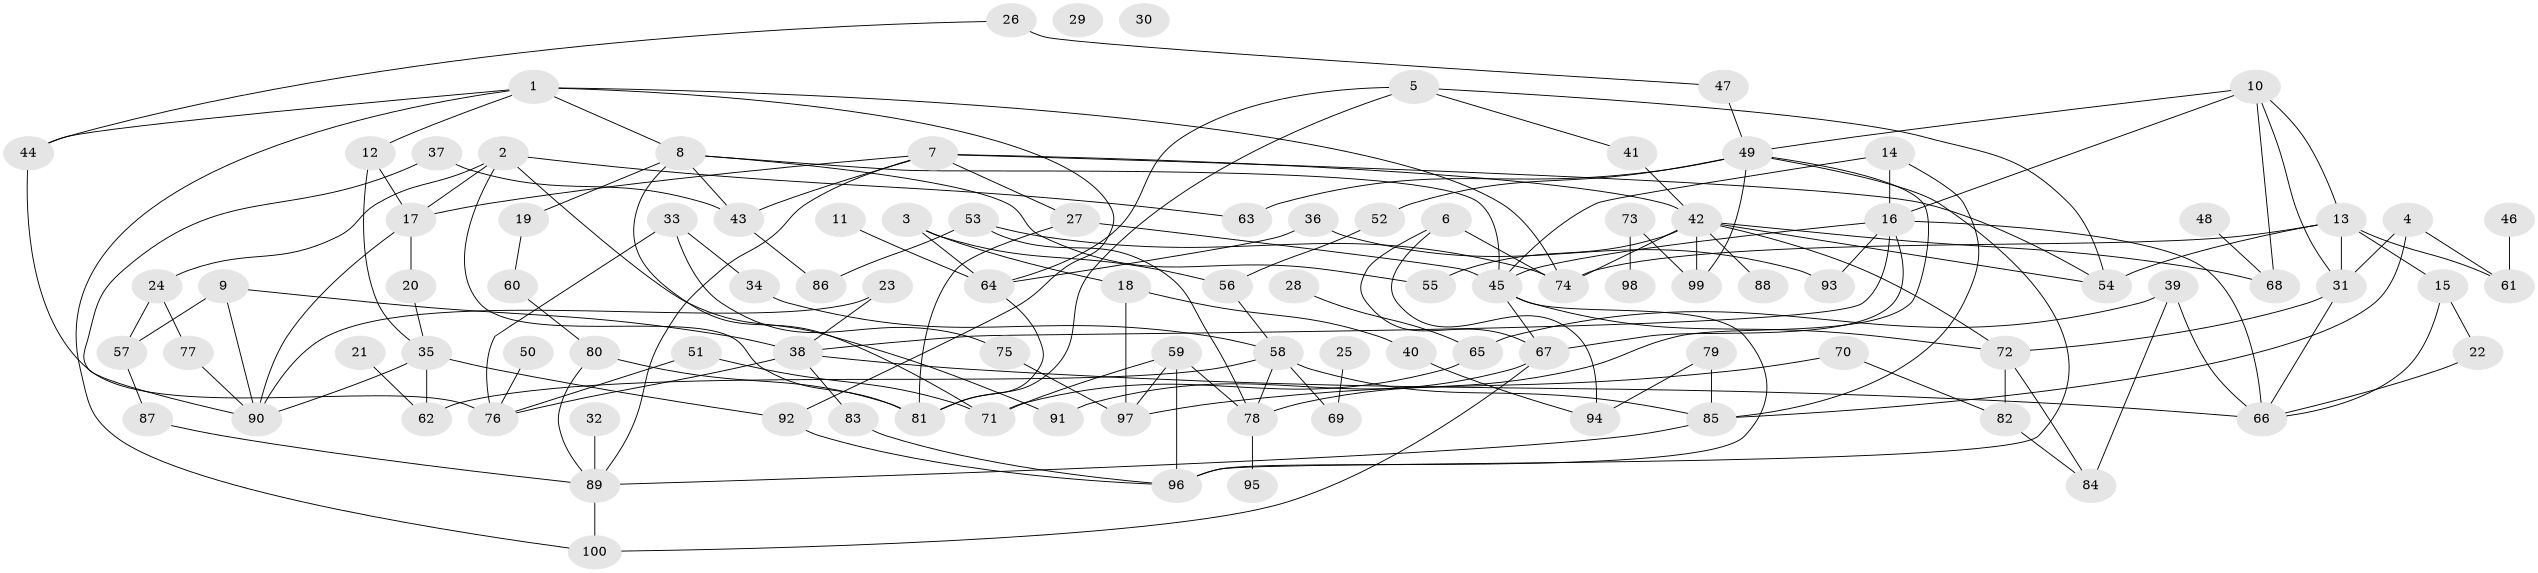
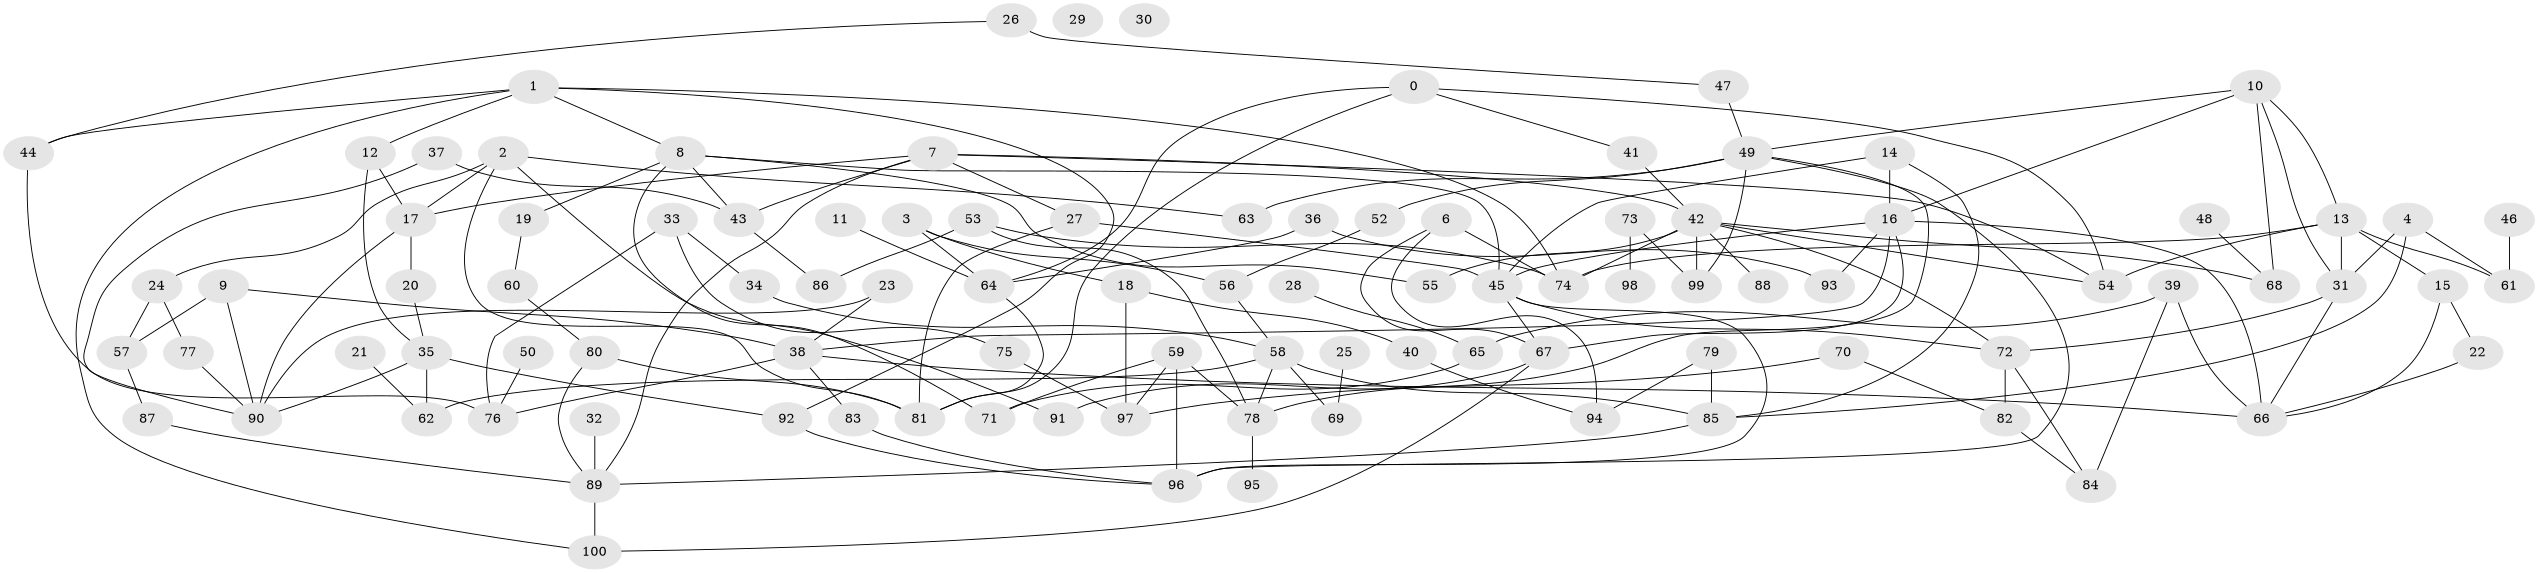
  graph {
    node [color=gray90 style=filled]
    1
    8
    12
    44
    74
    92
    100
    43
    19
    45
    55
    71
    17
    35
    76
    96
    2
    24
    63
    81
    91
    90
    20
    57
    77
    3
    18
    56
    64
    97
    40
    58
    4
    31
    61
    85
    66
    72
    89
-   5
+   5 [label=0]
    41
    54
    42
    6
    67
    94
    7
    27
    68
    88
    99
    86
    60
    9
    38
    83
    87
    10
    13
    16
    49
    15
    93
    52
    78
    11
    21
    62
    22
    14
    80
    23
    25
    69
    26
    47
    28
    65
    29
    30
    84
    82
    32
    33
    34
    75
    36
    37
    39
    46
    48
    95
    50
-   51
    53
    59
    70
    73
    98
    79
    1 -- 8
    1 -- 12
    1 -- 44
    1 -- 74
    1 -- 92
    1 -- 100
    8 -- 43
    8 -- 19
    8 -- 45
    8 -- 55
    8 -- 71
    12 -- 17
    12 -- 35
    44 -- 76
    92 -- 96
    43 -- 86
    19 -- 60
    45 -- 96
    45 -- 72
    45 -- 67
    17 -- 90
    17 -- 20
    35 -- 92
    35 -- 90
    35 -- 62
    2 -- 17
    2 -- 24
    2 -- 63
    2 -- 81
    2 -- 91
    24 -- 57
    24 -- 77
    20 -- 35
    57 -- 87
    77 -- 90
    3 -- 18
    3 -- 56
    3 -- 64
    18 -- 97
    18 -- 40
    56 -- 58
    64 -- 81
    40 -- 94
    58 -- 85
    58 -- 78
    58 -- 62
    58 -- 69
    4 -- 31
    4 -- 61
    4 -- 85
    31 -- 66
    31 -- 72
    85 -- 89
    72 -- 84
    72 -- 82
    89 -- 100
    5 -- 81
    5 -- 64
    5 -- 41
    5 -- 54
    41 -- 42
    42 -- 74
    42 -- 55
    42 -- 72
    42 -- 54
    42 -- 68
    42 -- 88
    42 -- 99
    6 -- 74
    6 -- 67
    6 -- 94
    67 -- 100
    67 -- 91
    7 -- 43
    7 -- 17
    7 -- 89
    7 -- 54
    7 -- 42
    7 -- 27
    27 -- 45
    27 -- 81
    60 -- 80
    9 -- 90
    9 -- 57
    9 -- 38
    38 -- 76
    38 -- 66
    38 -- 83
    83 -- 96
    87 -- 89
    10 -- 31
    10 -- 68
    10 -- 13
    10 -- 16
    10 -- 49
    13 -- 74
    13 -- 31
    13 -- 61
    13 -- 54
    13 -- 15
    16 -- 45
    16 -- 66
    16 -- 67
    16 -- 38
    16 -- 93
    49 -- 96
    49 -- 63
    49 -- 99
    49 -- 52
    49 -- 78
    15 -- 66
    15 -- 22
    52 -- 56
    78 -- 95
    11 -- 64
    21 -- 62
    22 -- 66
    14 -- 45
    14 -- 85
    14 -- 16
    80 -- 81
    80 -- 89
    23 -- 90
    23 -- 38
    25 -- 69
    26 -- 44
    26 -- 47
    47 -- 49
    28 -- 65
    65 -- 71
    82 -- 84
    32 -- 89
    33 -- 76
    33 -- 34
    33 -- 75
    34 -- 58
    75 -- 97
    36 -- 64
    36 -- 93
    37 -- 43
    37 -- 90
    39 -- 66
    39 -- 65
    39 -- 84
    46 -- 61
    48 -- 68
    50 -- 76
-   51 -- 71
-   51 -- 76
    53 -- 74
    53 -- 86
    53 -- 78
    59 -- 71
    59 -- 96
    59 -- 97
    59 -- 78
    70 -- 97
    70 -- 82
    73 -- 99
    73 -- 98
    79 -- 85
    79 -- 94
  }
